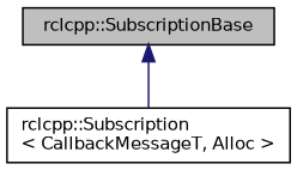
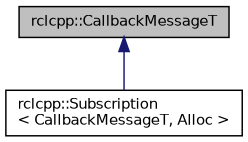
  digraph {
    node [color=black fontname=Helvetica fontsize=10 shape=record style=filled]
-   n1 [fillcolor=grey75 fontcolor=black height=0.2 label="rclcpp::SubscriptionBase" width=0.4]
+   n1 [fillcolor=grey75 fontcolor=black height=0.2 label="rclcpp::CallbackMessageT" width=0.4]
    n2 [fillcolor=white height=0.2 label="rclcpp::Subscription\l\< CallbackMessageT, Alloc \>" width=0.4]
    n1 -> n2 [color=midnightblue dir=back fontname=Helvetica fontsize=10 labelfontname=Helvetica labelfontsize=10 style=solid]
  }
